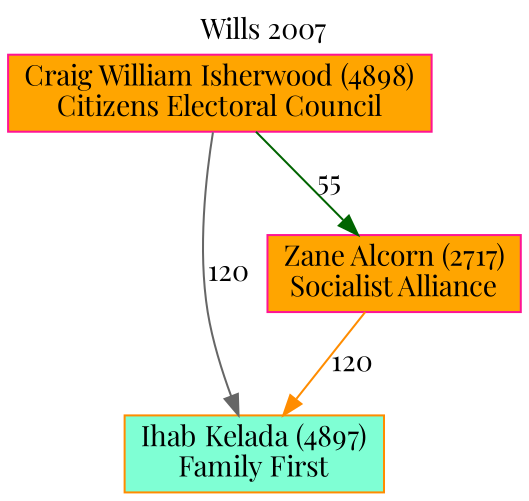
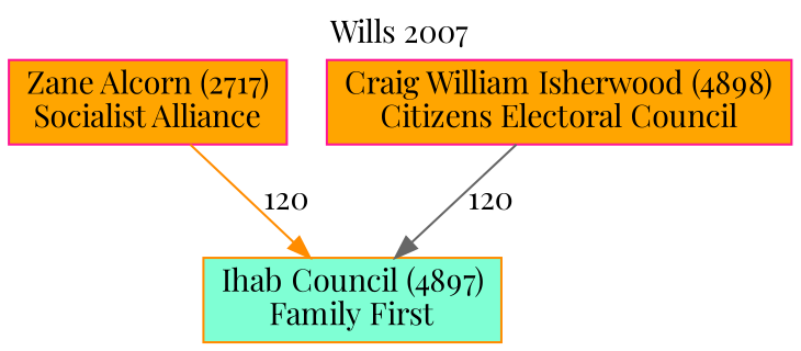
  digraph {
    fontname="Playfair Display"
    label="Wills 2007"
    labelloc=t
    mclimit=10
    node [color=deeppink fillcolor=orange fontname="Playfair Display" shape=box style=filled]
    edge [fontname="Playfair Display"]
-   n1 [color=darkorange fillcolor=aquamarine label="Ihab Kelada (4897)\nFamily First"]
+   n1 [color=darkorange fillcolor=aquamarine label="Ihab Council (4897)\nFamily First"]
    n2 [label="Zane Alcorn (2717)\nSocialist Alliance"]
    n3 [label="Craig William Isherwood (4898)\nCitizens Electoral Council"]
    n2 -> n1 [color=darkorange label=120]
    n3 -> n1 [color=gray40 label=120]
-   n3 -> n2 [color=darkgreen label=55]
  }
